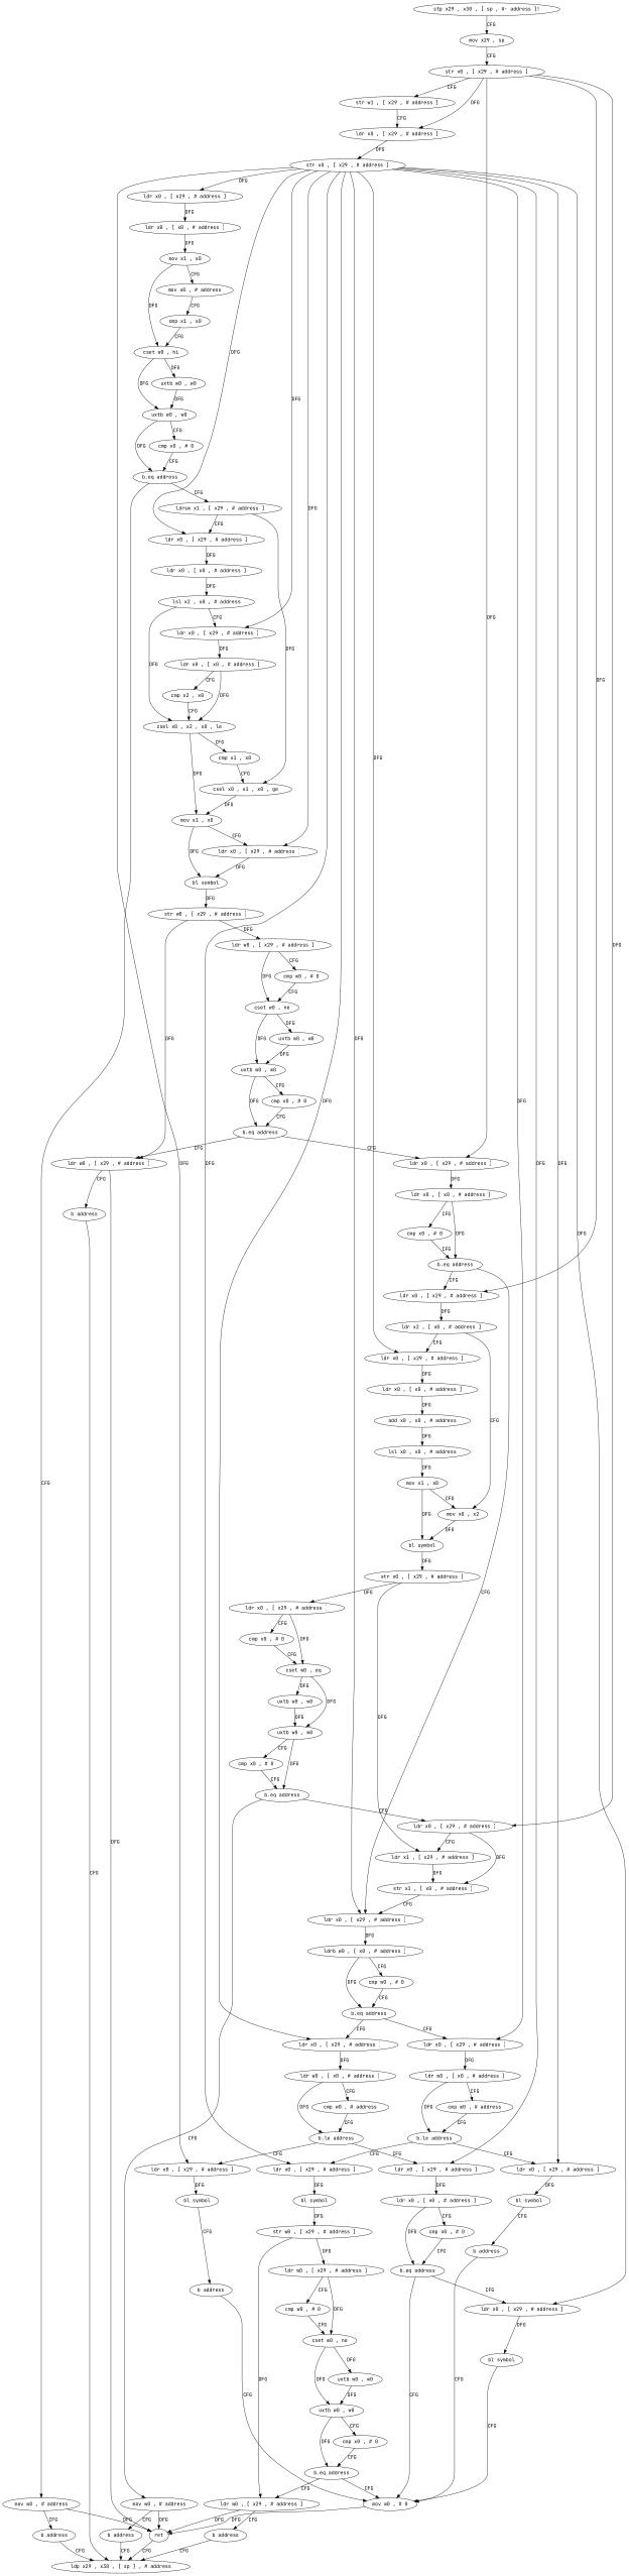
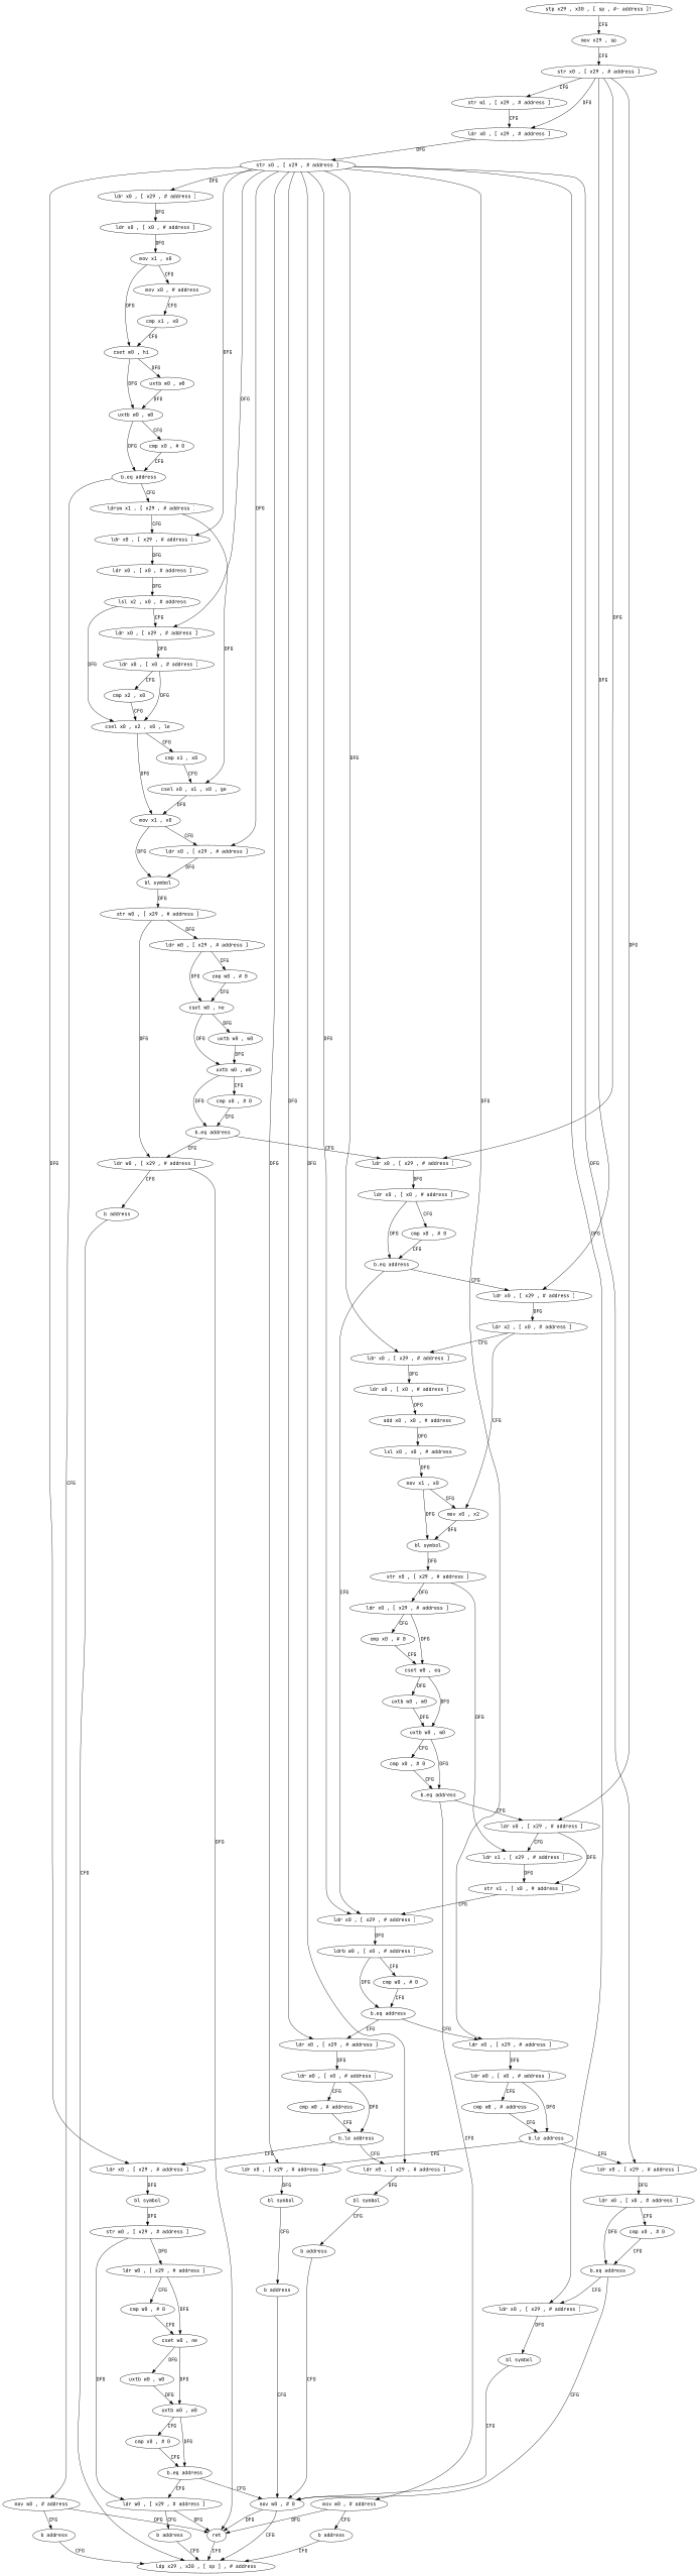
  digraph {
    fontname="JetBrains Mono"
    node [fontname="JetBrains Mono"]
    edge [fontname="JetBrains Mono"]
    n1 [label="stp x29 , x30 , [ sp , #- address ]!"]
    n2 [label="mov x29 , sp"]
    n3 [label="str x0 , [ x29 , # address ]"]
    n4 [label="str w1 , [ x29 , # address ]"]
    n5 [label="ldr x0 , [ x29 , # address ]"]
    n6 [label="ldr x0 , [ x29 , # address ]"]
    n7 [label="ldr x0 , [ x29 , # address ]"]
    n8 [label="ldr x0 , [ x29 , # address ]"]
    n9 [label="str x0 , [ x29 , # address ]"]
    n10 [label="ldr x0 , [ x0 , # address ]"]
    n11 [label="ldr x2 , [ x0 , # address ]"]
    n12 [label="ldr x1 , [ x29 , # address ]"]
    n13 [label="str x1 , [ x0 , # address ]"]
    n14 [label="ldrsw x1 , [ x29 , # address ]"]
    n15 [label="ldr x0 , [ x29 , # address ]"]
    n16 [label="csel x0 , x1 , x0 , ge"]
    n17 [label="ldr x0 , [ x29 , # address ]"]
    n18 [label="ldr x0 , [ x29 , # address ]"]
    n19 [label="ldr x0 , [ x29 , # address ]"]
    n20 [label="ldr x0 , [ x29 , # address ]"]
    n21 [label="ldr x0 , [ x29 , # address ]"]
    n22 [label="ldr x0 , [ x29 , # address ]"]
    n23 [label="ldr x0 , [ x29 , # address ]"]
    n24 [label="ldr x0 , [ x29 , # address ]"]
    n25 [label="ldr x0 , [ x29 , # address ]"]
    n26 [label="ldr x0 , [ x29 , # address ]"]
    n27 [label="ldr x0 , [ x29 , # address ]"]
    n28 [label="ldr x0 , [ x29 , # address ]"]
    n29 [label="ldr x0 , [ x0 , # address ]"]
    n30 [label="ldr x0 , [ x0 , # address ]"]
    n31 [label="ldr x0 , [ x0 , # address ]"]
    n32 [label="bl symbol"]
    n33 [label="ldrb w0 , [ x0 , # address ]"]
    n34 [label="ldr w0 , [ x0 , # address ]"]
    n35 [label="ldr w0 , [ x0 , # address ]"]
    n36 [label="ldr x0 , [ x0 , # address ]"]
    n37 [label="ldr x0 , [ x0 , # address ]"]
    n38 [label="bl symbol"]
    n39 [label="bl symbol"]
    n40 [label="bl symbol"]
    n41 [label="bl symbol"]
    n42 [label="mov x1 , x0"]
    n43 [label="mov x0 , # address"]
    n44 [label="cset w0 , hi"]
    n45 [label="cmp x1 , x0"]
    n46 [label="uxtb w0 , w0"]
    n47 [label="uxtb w0 , w0"]
    n48 [label="cmp x0 , # 0"]
    n49 [label="b.eq address"]
    n50 [label="mov w0 , # address"]
    n51 [label="b address"]
    n52 [label=ret]
    n53 [label="mov x1 , x0"]
    n54 [label="ldp x29 , x30 , [ sp ] , # address"]
    n55 [label="lsl x2 , x0 , # address"]
    n56 [label="csel x0 , x2 , x0 , le"]
    n57 [label="cmp x1 , x0"]
    n58 [label="cmp x2 , x0"]
    n59 [label="str w0 , [ x29 , # address ]"]
    n60 [label="ldr w0 , [ x29 , # address ]"]
    n61 [label="ldr w0 , [ x29 , # address ]"]
    n62 [label="cmp w0 , # 0"]
    n63 [label="cset w0 , ne"]
    n64 [label="b address"]
    n65 [label="uxtb w0 , w0"]
    n66 [label="uxtb w0 , w0"]
    n67 [label="cmp x0 , # 0"]
    n68 [label="b.eq address"]
    n69 [label="cmp x0 , # 0"]
    n70 [label="b.eq address"]
    n71 [label="cmp w0 , # 0"]
    n72 [label="b.eq address"]
    n73 [label="mov x0 , x2"]
    n74 [label="cmp w0 , # address"]
    n75 [label="b.le address"]
    n76 [label="cmp w0 , # address"]
    n77 [label="b.le address"]
    n78 [label="bl symbol"]
    n79 [label="add x0 , x0 , # address"]
    n80 [label="lsl x0 , x0 , # address"]
    n81 [label="mov x1 , x0"]
    n82 [label="str x0 , [ x29 , # address ]"]
    n83 [label="ldr x0 , [ x29 , # address ]"]
    n84 [label="cmp x0 , # 0"]
    n85 [label="cset w0 , eq"]
    n86 [label="uxtb w0 , w0"]
    n87 [label="uxtb w0 , w0"]
    n88 [label="cmp x0 , # 0"]
    n89 [label="b.eq address"]
    n90 [label="mov w0 , # address"]
    n91 [label="b address"]
    n92 [label="cmp x0 , # 0"]
    n93 [label="b.eq address"]
    n94 [label="b address"]
    n95 [label="b address"]
    n96 [label="str w0 , [ x29 , # address ]"]
    n97 [label="mov w0 , # 0"]
    n98 [label="ldr w0 , [ x29 , # address ]"]
    n99 [label="ldr w0 , [ x29 , # address ]"]
    n100 [label="cmp w0 , # 0"]
    n101 [label="cset w0 , ne"]
    n102 [label="b address"]
    n103 [label="uxtb w0 , w0"]
    n104 [label="uxtb w0 , w0"]
    n105 [label="cmp x0 , # 0"]
    n106 [label="b.eq address"]
    n1 -> n2 [label=CFG]
    n2 -> n3 [label=CFG]
    n3 -> n4 [label=CFG]
    n3 -> n5 [label=DFG]
    n3 -> n6 [label=DFG]
    n3 -> n7 [label=DFG]
    n3 -> n8 [label=DFG]
    n4 -> n5 [label=CFG]
    n5 -> n9 [label=DFG]
    n6 -> n10 [label=DFG]
    n7 -> n11 [label=DFG]
    n8 -> n12 [label=CFG]
    n8 -> n13 [label=DFG]
    n9 -> n15 [label=DFG]
    n9 -> n17 [label=DFG]
    n9 -> n18 [label=DFG]
    n9 -> n19 [label=DFG]
    n9 -> n20 [label=DFG]
    n9 -> n21 [label=DFG]
    n9 -> n22 [label=DFG]
    n9 -> n23 [label=DFG]
    n9 -> n24 [label=DFG]
    n9 -> n25 [label=DFG]
    n9 -> n26 [label=DFG]
    n9 -> n27 [label=DFG]
    n9 -> n28 [label=DFG]
    n10 -> n69 [label=CFG]
    n10 -> n70 [label=DFG]
    n11 -> n23 [label=CFG]
    n11 -> n73 [label=CFG]
    n12 -> n13 [label=DFG]
    n13 -> n20 [label=CFG]
    n14 -> n15 [label=CFG]
    n14 -> n16 [label=DFG]
    n15 -> n30 [label=DFG]
    n16 -> n53 [label=DFG]
    n17 -> n29 [label=DFG]
    n18 -> n31 [label=DFG]
    n19 -> n32 [label=DFG]
    n20 -> n33 [label=DFG]
    n21 -> n34 [label=DFG]
    n22 -> n35 [label=DFG]
    n23 -> n36 [label=DFG]
    n24 -> n37 [label=DFG]
    n25 -> n38 [label=DFG]
    n26 -> n39 [label=DFG]
    n27 -> n40 [label=DFG]
    n28 -> n41 [label=DFG]
    n29 -> n42 [label=DFG]
    n30 -> n55 [label=DFG]
    n31 -> n56 [label=DFG]
    n31 -> n58 [label=CFG]
    n32 -> n59 [label=DFG]
    n33 -> n71 [label=CFG]
    n33 -> n72 [label=DFG]
    n34 -> n74 [label=CFG]
    n34 -> n75 [label=DFG]
    n35 -> n76 [label=CFG]
    n35 -> n77 [label=DFG]
    n36 -> n79 [label=DFG]
    n37 -> n92 [label=CFG]
    n37 -> n93 [label=DFG]
    n38 -> n94 [label=CFG]
    n39 -> n95 [label=CFG]
    n40 -> n96 [label=DFG]
    n41 -> n97 [label=CFG]
    n42 -> n43 [label=CFG]
    n42 -> n44 [label=DFG]
    n43 -> n45 [label=CFG]
    n44 -> n46 [label=DFG]
    n44 -> n47 [label=DFG]
    n45 -> n44 [label=CFG]
    n46 -> n47 [label=DFG]
    n47 -> n48 [label=CFG]
    n47 -> n49 [label=DFG]
    n48 -> n49 [label=CFG]
    n49 -> n14 [label=CFG]
    n49 -> n50 [label=CFG]
    n50 -> n51 [label=CFG]
    n50 -> n52 [label=DFG]
    n51 -> n54 [label=CFG]
    n52 -> n54 [label=CFG]
    n53 -> n19 [label=CFG]
    n53 -> n32 [label=DFG]
    n55 -> n18 [label=CFG]
    n55 -> n56 [label=DFG]
    n56 -> n53 [label=DFG]
    n56 -> n57 [label=CFG]
    n57 -> n16 [label=CFG]
    n58 -> n56 [label=CFG]
    n59 -> n60 [label=DFG]
    n59 -> n61 [label=DFG]
    n60 -> n62 [label=CFG]
    n60 -> n63 [label=DFG]
    n61 -> n52 [label=DFG]
    n61 -> n64 [label=CFG]
    n62 -> n63 [label=CFG]
    n63 -> n65 [label=DFG]
    n63 -> n66 [label=DFG]
    n64 -> n54 [label=CFG]
    n65 -> n66 [label=DFG]
    n66 -> n67 [label=CFG]
    n66 -> n68 [label=DFG]
    n67 -> n68 [label=CFG]
    n68 -> n6 [label=CFG]
    n68 -> n61 [label=CFG]
    n69 -> n70 [label=CFG]
    n70 -> n7 [label=CFG]
    n70 -> n20 [label=CFG]
    n71 -> n72 [label=CFG]
    n72 -> n21 [label=CFG]
    n72 -> n22 [label=CFG]
    n73 -> n78 [label=DFG]
    n74 -> n75 [label=CFG]
    n75 -> n24 [label=CFG]
    n75 -> n25 [label=CFG]
    n76 -> n77 [label=CFG]
    n77 -> n26 [label=CFG]
    n77 -> n27 [label=CFG]
    n78 -> n82 [label=DFG]
    n79 -> n80 [label=DFG]
    n80 -> n81 [label=DFG]
    n81 -> n73 [label=CFG]
    n81 -> n78 [label=DFG]
    n82 -> n12 [label=DFG]
    n82 -> n83 [label=DFG]
    n83 -> n84 [label=CFG]
    n83 -> n85 [label=DFG]
    n84 -> n85 [label=CFG]
    n85 -> n86 [label=DFG]
    n85 -> n87 [label=DFG]
    n86 -> n87 [label=DFG]
    n87 -> n88 [label=CFG]
    n87 -> n89 [label=DFG]
    n88 -> n89 [label=CFG]
    n89 -> n8 [label=CFG]
    n89 -> n90 [label=CFG]
    n90 -> n52 [label=DFG]
    n90 -> n91 [label=CFG]
    n91 -> n54 [label=CFG]
    n92 -> n93 [label=CFG]
    n93 -> n28 [label=CFG]
    n93 -> n97 [label=CFG]
    n94 -> n97 [label=CFG]
    n95 -> n97 [label=CFG]
    n96 -> n98 [label=DFG]
    n96 -> n99 [label=DFG]
    n97 -> n52 [label=DFG]
+   n97 -> n54 [label=CFG]
    n98 -> n100 [label=CFG]
    n98 -> n101 [label=DFG]
    n99 -> n52 [label=DFG]
    n99 -> n102 [label=CFG]
    n100 -> n101 [label=CFG]
    n101 -> n103 [label=DFG]
    n101 -> n104 [label=DFG]
    n102 -> n54 [label=CFG]
    n103 -> n104 [label=DFG]
    n104 -> n105 [label=CFG]
    n104 -> n106 [label=DFG]
    n105 -> n106 [label=CFG]
    n106 -> n97 [label=CFG]
    n106 -> n99 [label=CFG]
  }
